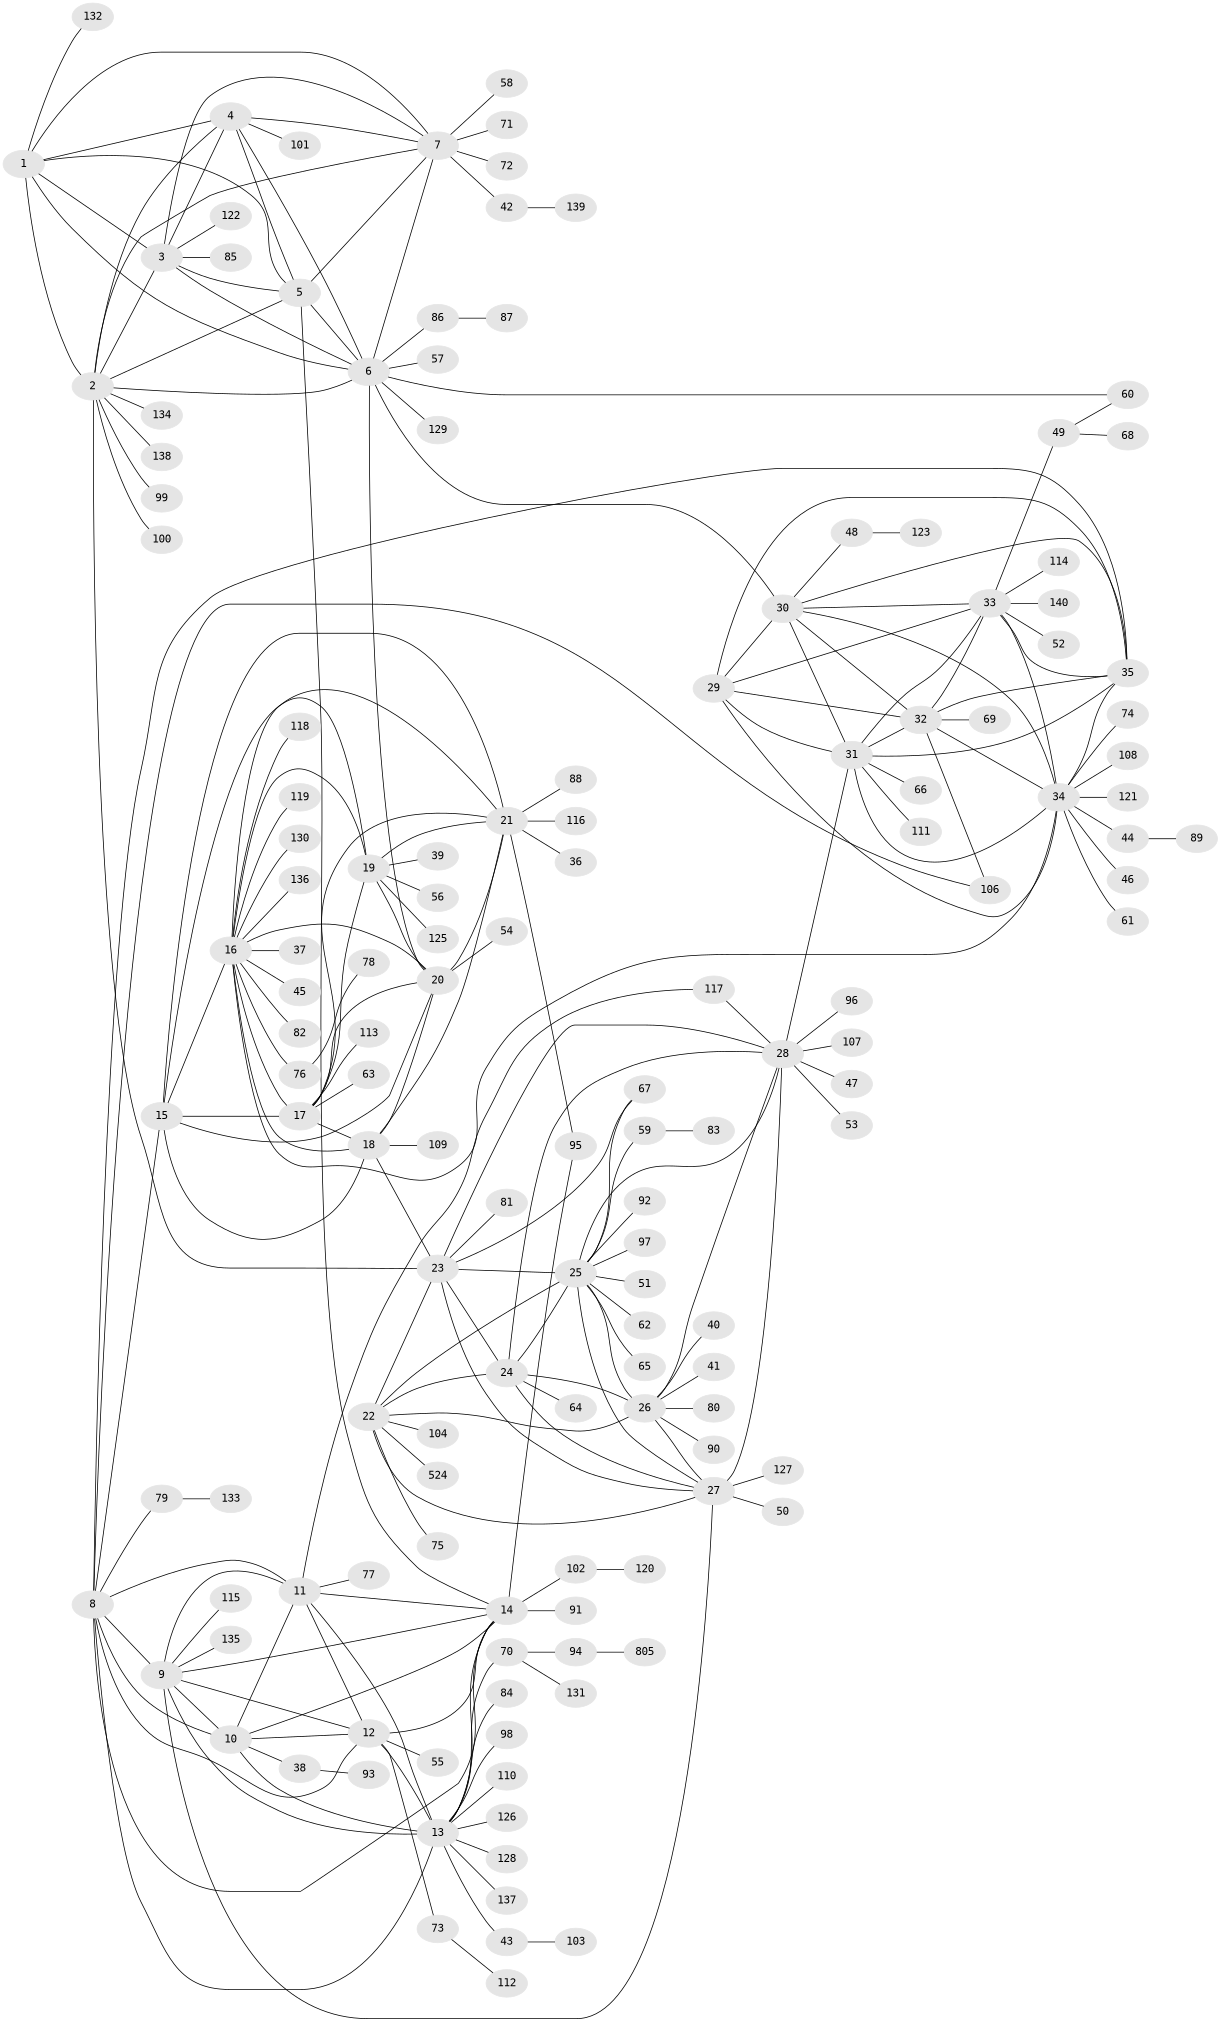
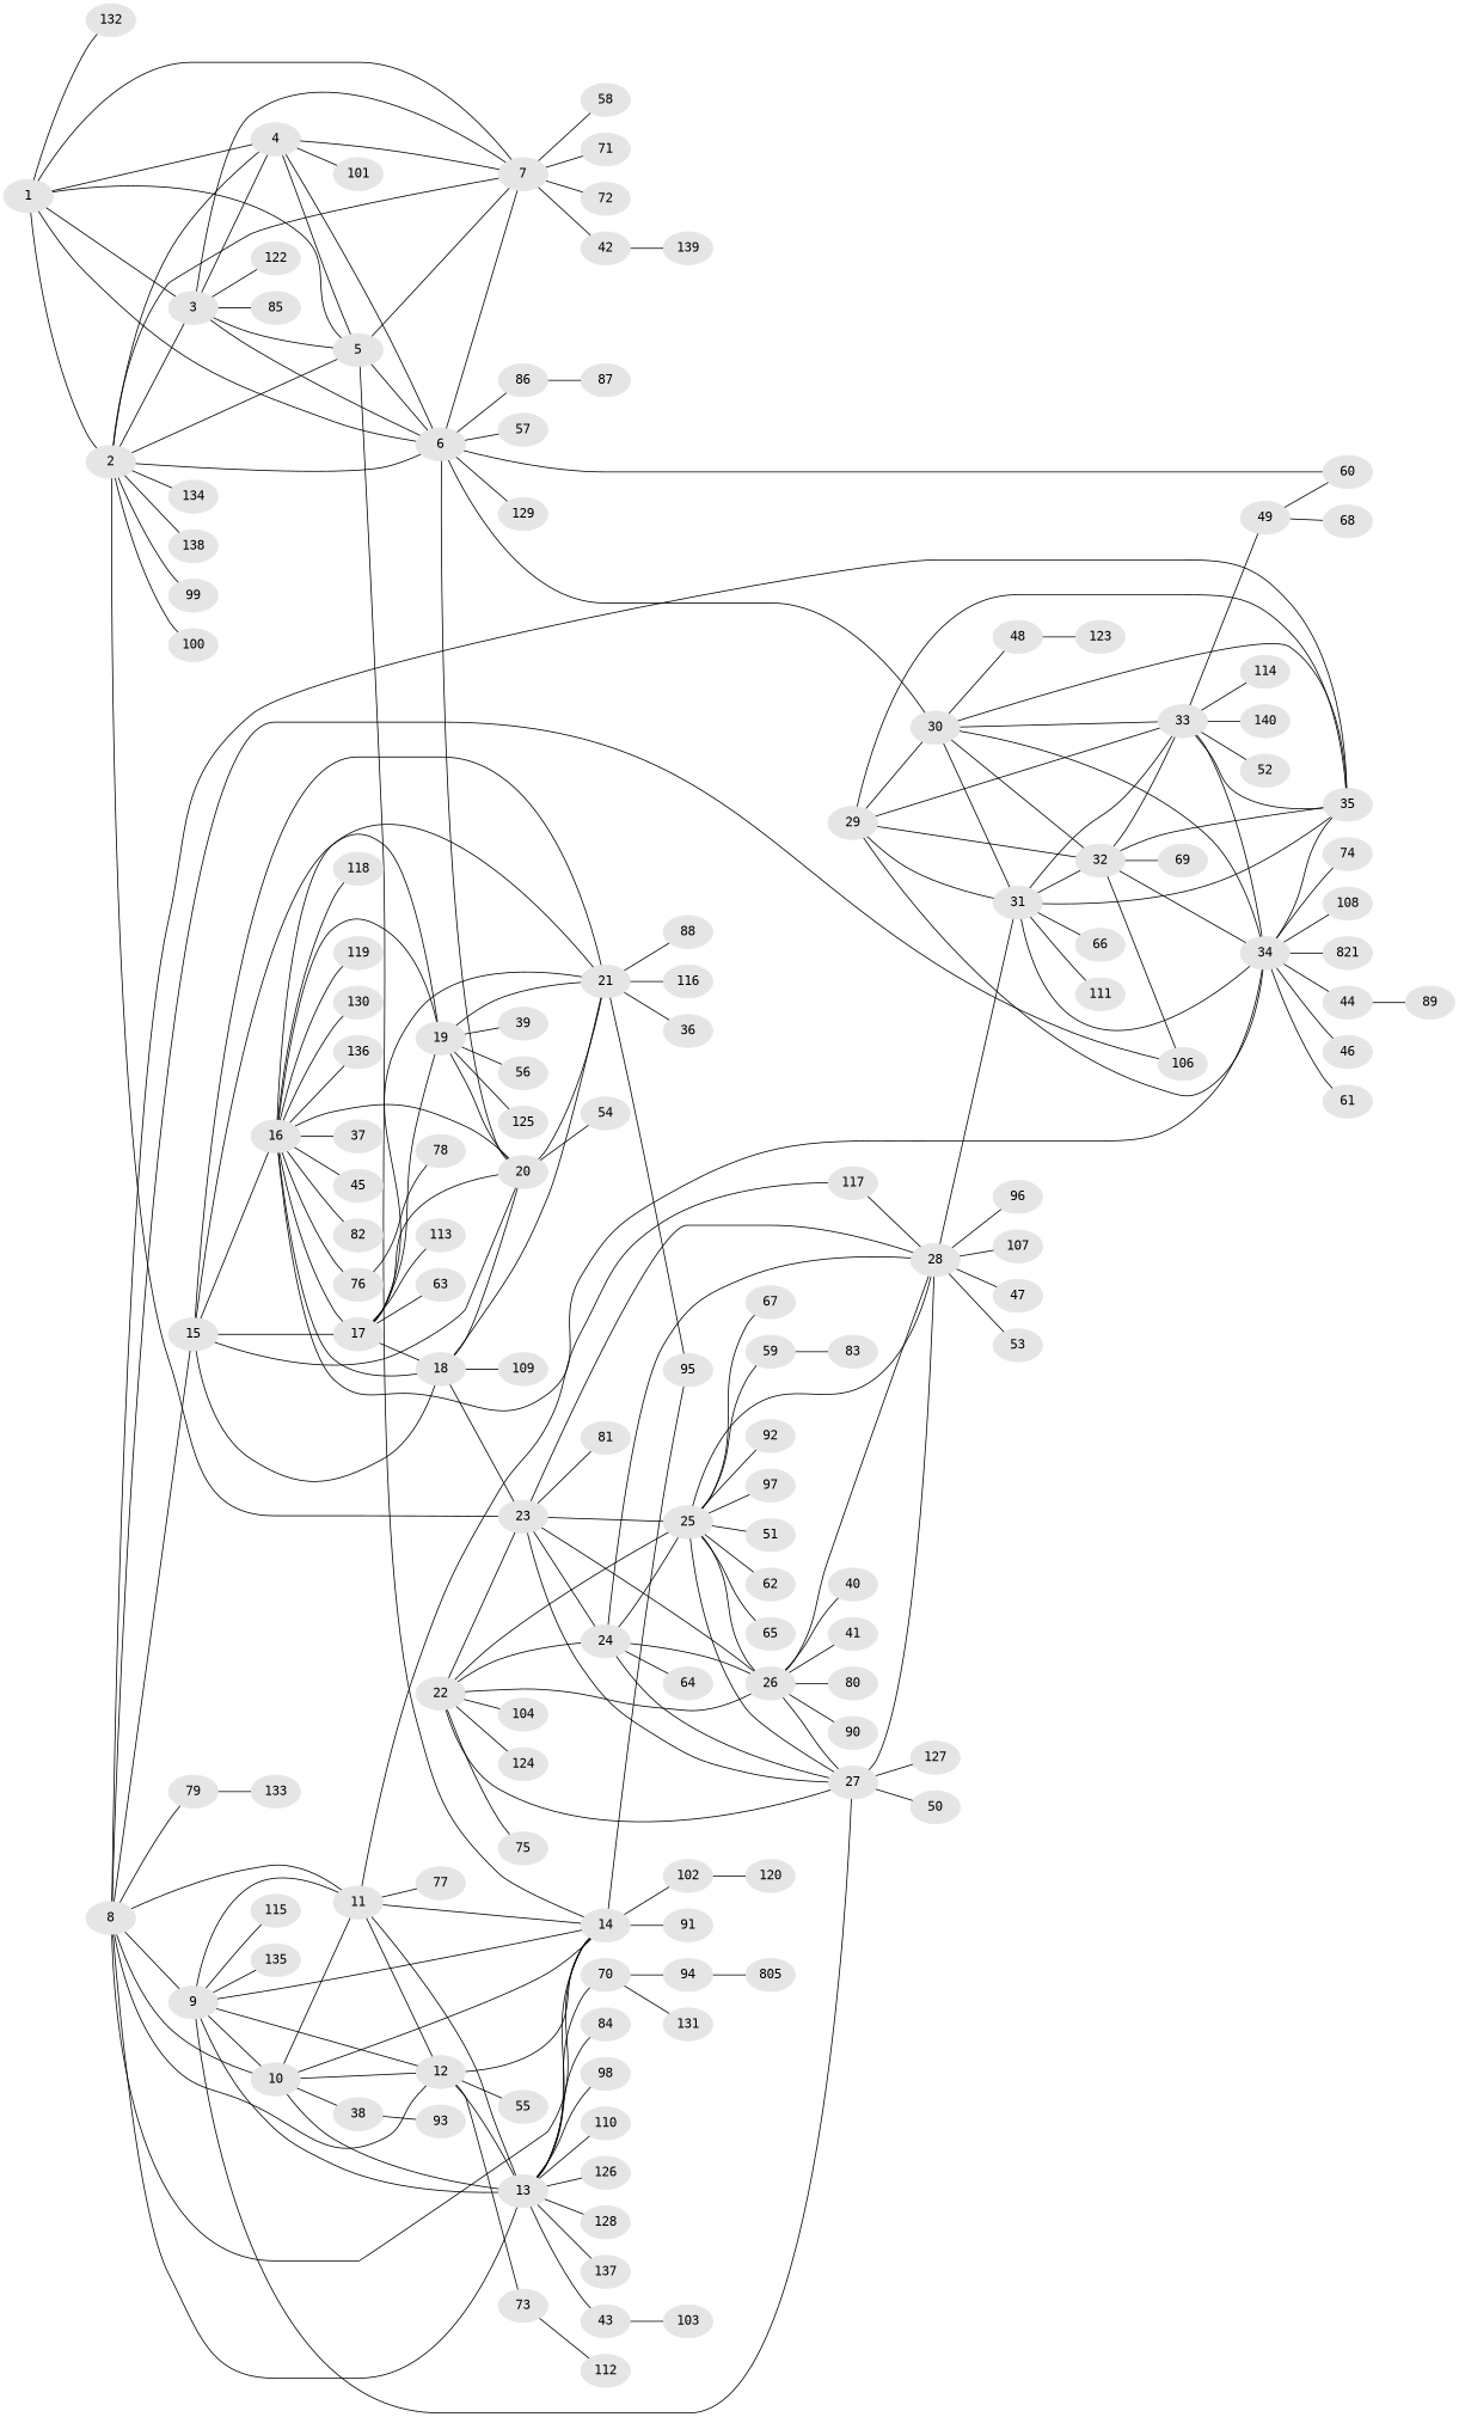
  graph {
    fontname="DejaVu Sans Mono"
    rankdir=LR
    node [color=gray90 fontname="DejaVu Sans Mono" style=filled]
    edge [fontname="DejaVu Sans Mono"]
    1
    2
    3
    4
    5
    6
    7
    132
    23
    99
    100
    134
    138
    85
    122
    101
    14
    20
    30
    57
    60
    86
    129
    42
    58
    71
    72
    27
    24
    25
    26
    28
    81
    91
    95
    102
    21
    54
    35
    34
    31
    32
    33
    48
    87
    139
    8
    9
    10
    11
    12
    13
    15
    79
    106
    115
    135
    38
    77
    117
    55
    73
    43
    70
    84
    98
    110
    126
    128
    137
    16
    17
    18
    19
    133
    50
    127
    93
    112
    103
    94
    131
    120
    37
    45
    76
    82
    118
    119
    130
    136
    63
    113
    109
    39
    56
    125
    36
    88
    116
    44
    46
    61
    74
    108
-   121
+   121 [label=821]
    78
    22
    75
    104
-   124 [label=524]
+   124
    64
    51
    59
    62
    65
    67
    92
    97
    40
    41
    80
    90
    47
    53
    96
    107
    83
    66
    111
    29
    69
    49
    52
    114
    140
    123
    68
    89
    n140 [label=805]
    1 -- 2
    1 -- 3
    1 -- 4
    1 -- 5
    1 -- 6
    1 -- 7
    1 -- 132
    2 -- 3
    2 -- 4
    2 -- 5
    2 -- 6
    2 -- 7
    2 -- 23
    2 -- 99
    2 -- 100
    2 -- 134
    2 -- 138
    3 -- 4
    3 -- 5
    3 -- 6
    3 -- 7
    3 -- 85
    3 -- 122
    4 -- 5
    4 -- 6
    4 -- 7
    4 -- 101
    5 -- 6
    5 -- 7
    5 -- 14
    6 -- 7
    6 -- 20
    6 -- 30
    6 -- 57
    6 -- 60
    6 -- 86
    6 -- 129
    7 -- 42
    7 -- 58
    7 -- 71
    7 -- 72
    23 -- 27
    23 -- 24
    23 -- 25
-   23 -- 67
+   23 -- 26
    23 -- 28
    23 -- 81
    14 -- 91
    14 -- 95
    14 -- 102
    20 -- 21
    20 -- 54
    30 -- 35
    30 -- 34
    30 -- 31
    30 -- 32
    30 -- 33
    30 -- 48
    86 -- 87
    42 -- 139
    27 -- 28
    27 -- 50
    27 -- 127
    24 -- 27
    24 -- 25
    24 -- 26
    24 -- 28
    24 -- 64
    25 -- 27
    25 -- 26
    25 -- 28
    25 -- 51
    25 -- 59
    25 -- 62
    25 -- 65
    25 -- 67
    25 -- 92
    25 -- 97
    26 -- 27
    26 -- 28
    26 -- 40
    26 -- 41
    26 -- 80
    26 -- 90
    28 -- 31
    28 -- 47
    28 -- 53
    28 -- 96
    28 -- 107
    102 -- 120
    21 -- 95
    21 -- 36
    21 -- 88
    21 -- 116
    34 -- 35
    34 -- 44
    34 -- 46
    34 -- 61
    34 -- 74
    34 -- 108
    34 -- 121
    31 -- 35
    31 -- 34
    31 -- 32
    31 -- 33
    31 -- 66
    31 -- 111
    32 -- 35
    32 -- 34
    32 -- 33
    32 -- 106
    32 -- 69
    33 -- 35
    33 -- 34
    33 -- 49
    33 -- 52
    33 -- 114
    33 -- 140
    48 -- 123
    8 -- 14
    8 -- 35
    8 -- 9
    8 -- 10
    8 -- 11
    8 -- 12
    8 -- 13
    8 -- 15
    8 -- 79
    8 -- 106
    9 -- 14
    9 -- 27
    9 -- 10
    9 -- 11
    9 -- 12
    9 -- 13
    9 -- 115
    9 -- 135
    10 -- 14
    10 -- 11
    10 -- 12
    10 -- 13
    10 -- 38
    11 -- 14
    11 -- 12
    11 -- 13
    11 -- 77
    11 -- 117
    12 -- 14
    12 -- 13
    12 -- 55
    12 -- 73
    13 -- 14
    13 -- 43
    13 -- 70
    13 -- 84
    13 -- 98
    13 -- 110
    13 -- 126
    13 -- 128
    13 -- 137
    15 -- 20
    15 -- 21
    15 -- 16
    15 -- 17
    15 -- 18
    15 -- 19
    79 -- 133
    38 -- 93
    117 -- 28
    73 -- 112
    43 -- 103
    70 -- 94
    70 -- 131
    16 -- 20
    16 -- 21
    16 -- 34
    16 -- 17
    16 -- 18
    16 -- 19
    16 -- 37
    16 -- 45
    16 -- 76
    16 -- 82
    16 -- 118
    16 -- 119
    16 -- 130
    16 -- 136
    17 -- 20
    17 -- 21
    17 -- 18
    17 -- 19
    17 -- 63
    17 -- 113
    18 -- 23
    18 -- 20
    18 -- 21
    18 -- 109
    19 -- 20
    19 -- 21
    19 -- 39
    19 -- 56
    19 -- 125
    94 -- n140
    76 -- 78
    44 -- 89
    22 -- 23
    22 -- 27
    22 -- 24
    22 -- 25
    22 -- 26
    22 -- 75
    22 -- 104
    22 -- 124
    59 -- 83
    29 -- 30
    29 -- 35
    29 -- 34
    29 -- 31
    29 -- 32
    29 -- 33
    49 -- 60
    49 -- 68
  }
